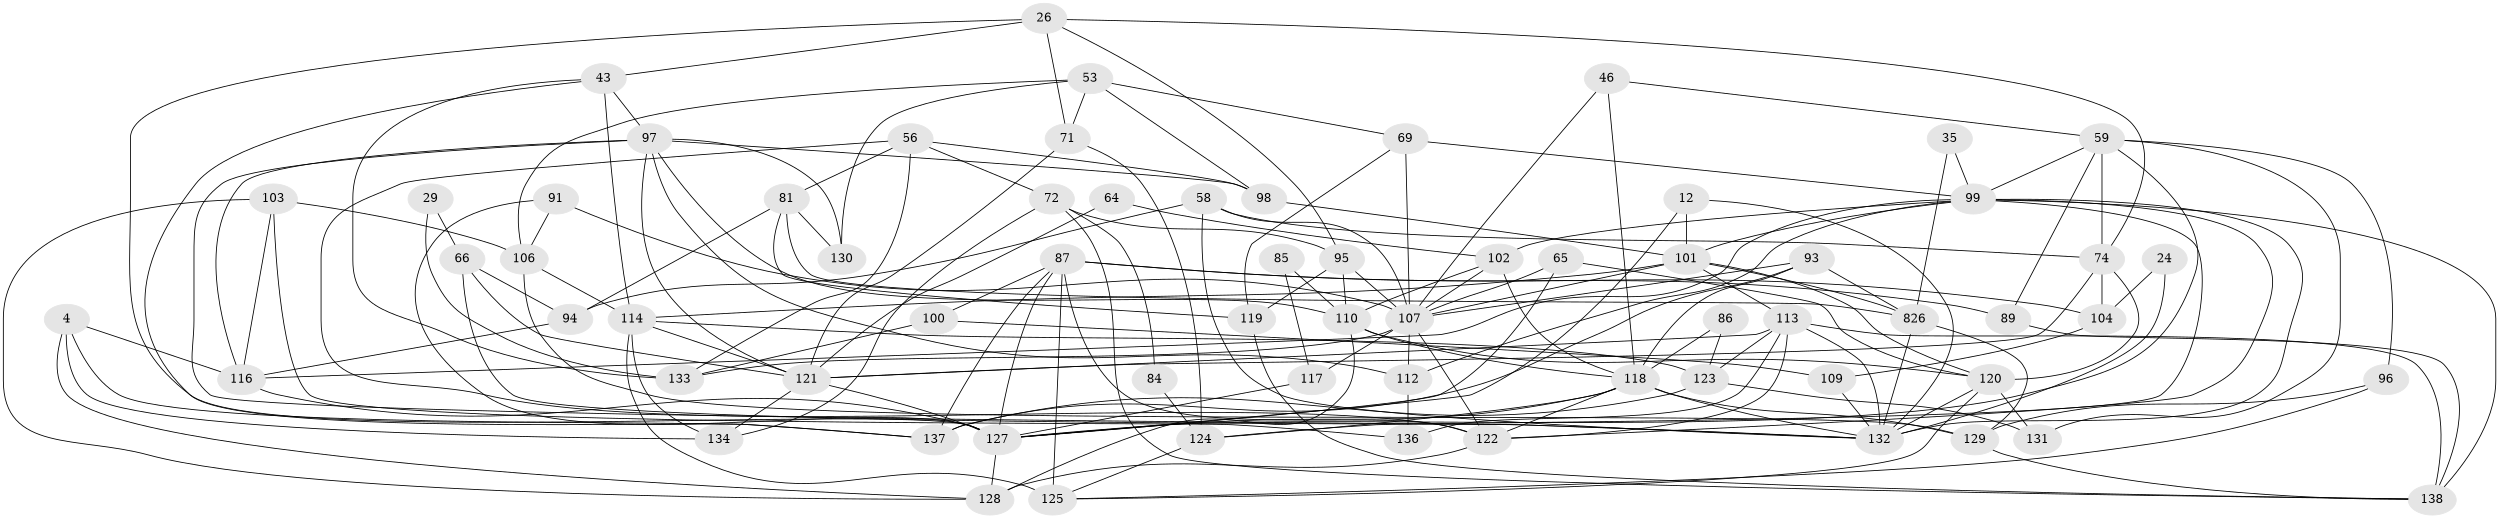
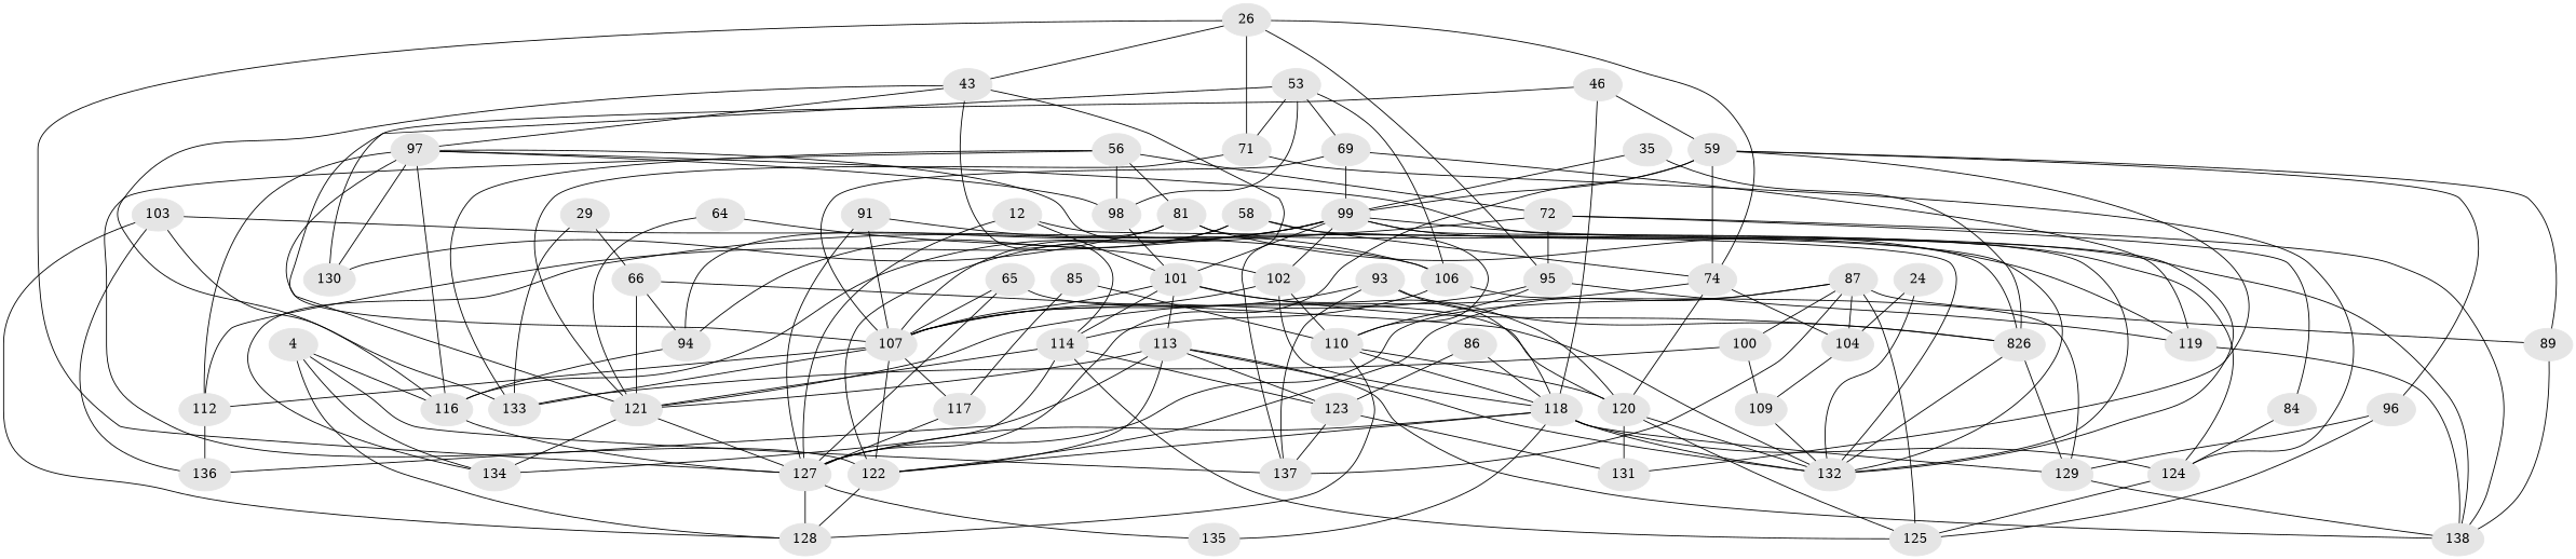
  graph {
    node [color=gray90 style=filled]
    116 [super="+111"]
    127 [super="+108"]
    4
    128
    134 [super="+44"]
    137 [super="+11"]
    12 [super="+2"]
    101 [super="+57+90"]
    132 [super="+79"]
    n10 [label=826 super="+32+40"]
    114 [super="+23+38"]
    107 [super="+105+37+60"]
    120 [super="+9+52"]
    113 [super="+27"]
+   135
    24
    104
    109
    43 [super="+42"]
    133 [super="+47"]
    97 [super="+67+83"]
    26
    71
    74 [super="+19"]
    95
    121 [super="+76"]
    124 [super="+13"]
    119
    110 [super="+75"]
    29
    66
    94
    99 [super="+92+62"]
    122 [super="+68+39"]
    102
    138 [super="+80+36"]
    112 [super="+88"]
    35
    129
    98 [super="+31"]
    130
    123
    125 [super="+115"]
    59 [super="+14"]
    89
    96
    131
    46
    118 [super="+5+22+82"]
    117
    69 [super="+30"]
    53
    106
    72 [super="+49"]
    84
    56
    81 [super="+1"]
    58 [super="+48"]
    87 [super="+18+16"]
    100
    64
    65
    85
    86
    91
    93
    136 [super="+45"]
    103
    116 -- 127
    127 -- 128
+   127 -- 135
    4 -- 116
    4 -- 128
    4 -- 134 [weight=2]
    4 -- 137
    12 -- 127 [weight=2]
    12 -- 101 [weight=2]
    12 -- 132
    101 -- n10 [weight=2]
    101 -- 114 [weight=2]
    101 -- 107
    101 -- 120
    101 -- 113
    n10 -- 132
    n10 -- 129
    114 -- 134
    114 -- 121
    114 -- 123
    114 -- 125
    107 -- 133
    107 -- 122
    107 -- 112 [weight=2]
    107 -- 117
    120 -- 132 [weight=2]
    120 -- 125
    120 -- 131
    113 -- 132
    113 -- 121
    113 -- 122
    113 -- 138 [weight=2]
    113 -- 123
    113 -- 136
    24 -- 132
    24 -- 104
    104 -- 109
    109 -- 132
    43 -- 137
    43 -- 114
    43 -- 133
    43 -- 97
    97 -- 116 [weight=2]
    97 -- 132
    97 -- 121 [weight=2]
    97 -- 110
    97 -- 112
    97 -- 98
    97 -- 130
    26 -- 127
    26 -- 43
    26 -- 71
    26 -- 74
    26 -- 95
    71 -- 121
    71 -- 124
    74 -- 120
    74 -- 104
    74 -- 121
    95 -- 107
    95 -- 119
    95 -- 110
    121 -- 127 [weight=3]
    121 -- 134 [weight=2]
    124 -- 125
    119 -- 138
    110 -- 128
    110 -- 120
    110 -- 118
    29 -- 133
    29 -- 66
    66 -- 132
    66 -- 121
    66 -- 94
    94 -- 116
    99 -- 116 [weight=2]
    99 -- 101 [weight=3]
    99 -- 132 [weight=3]
    99 -- 124
    99 -- 122
    99 -- 102
    99 -- 138 [weight=2]
    99 -- 112 [weight=2]
    122 -- 128
    102 -- 107
    102 -- 110
    102 -- 118
    112 -- 136
    35 -- n10
    35 -- 99
    129 -- 138
    98 -- 101
    123 -- 137
    123 -- 131
    59 -- 127
    59 -- 74 [weight=2]
    59 -- 99
    59 -- 89
    59 -- 96
    59 -- 131
    89 -- 138
    96 -- 129
    96 -- 125
    46 -- 107
    46 -- 59
    46 -- 118
    118 -- 127 [weight=2]
    118 -- 132 [weight=2]
+   118 -- 135
    118 -- 124
    118 -- 122
    118 -- 129 [weight=2]
    117 -- 127 [weight=2]
    69 -- 107
    69 -- 119
    69 -- 99 [weight=2]
    53 -- 71
    53 -- 98
    53 -- 130
    53 -- 69
    53 -- 106
    106 -- 114
    106 -- 129
    72 -- 134
    72 -- 95
    72 -- 138
    72 -- 84
    84 -- 124
    56 -- 133
    56 -- 122
    56 -- 98
    56 -- 72
    56 -- 81
    81 -- n10
    81 -- 119
    81 -- 94
    81 -- 130
    58 -- 132 [weight=2]
    58 -- 107
    58 -- 74
    58 -- 94
    87 -- 127
    87 -- 137
    87 -- 104
    87 -- 122
    87 -- 125 [weight=3]
    87 -- 89 [weight=3]
    87 -- 100
    100 -- 109
    100 -- 133
    64 -- 121
    64 -- 102
    65 -- 127
    65 -- 107
    65 -- 120
    85 -- 110
    85 -- 117
    86 -- 123
    86 -- 118
    91 -- 127 [weight=2]
    91 -- 107
    91 -- 106
    93 -- 137
    93 -- n10
    93 -- 107
    93 -- 118 [weight=2]
    103 -- 116
    103 -- 128
    103 -- 106
    103 -- 136
  }
